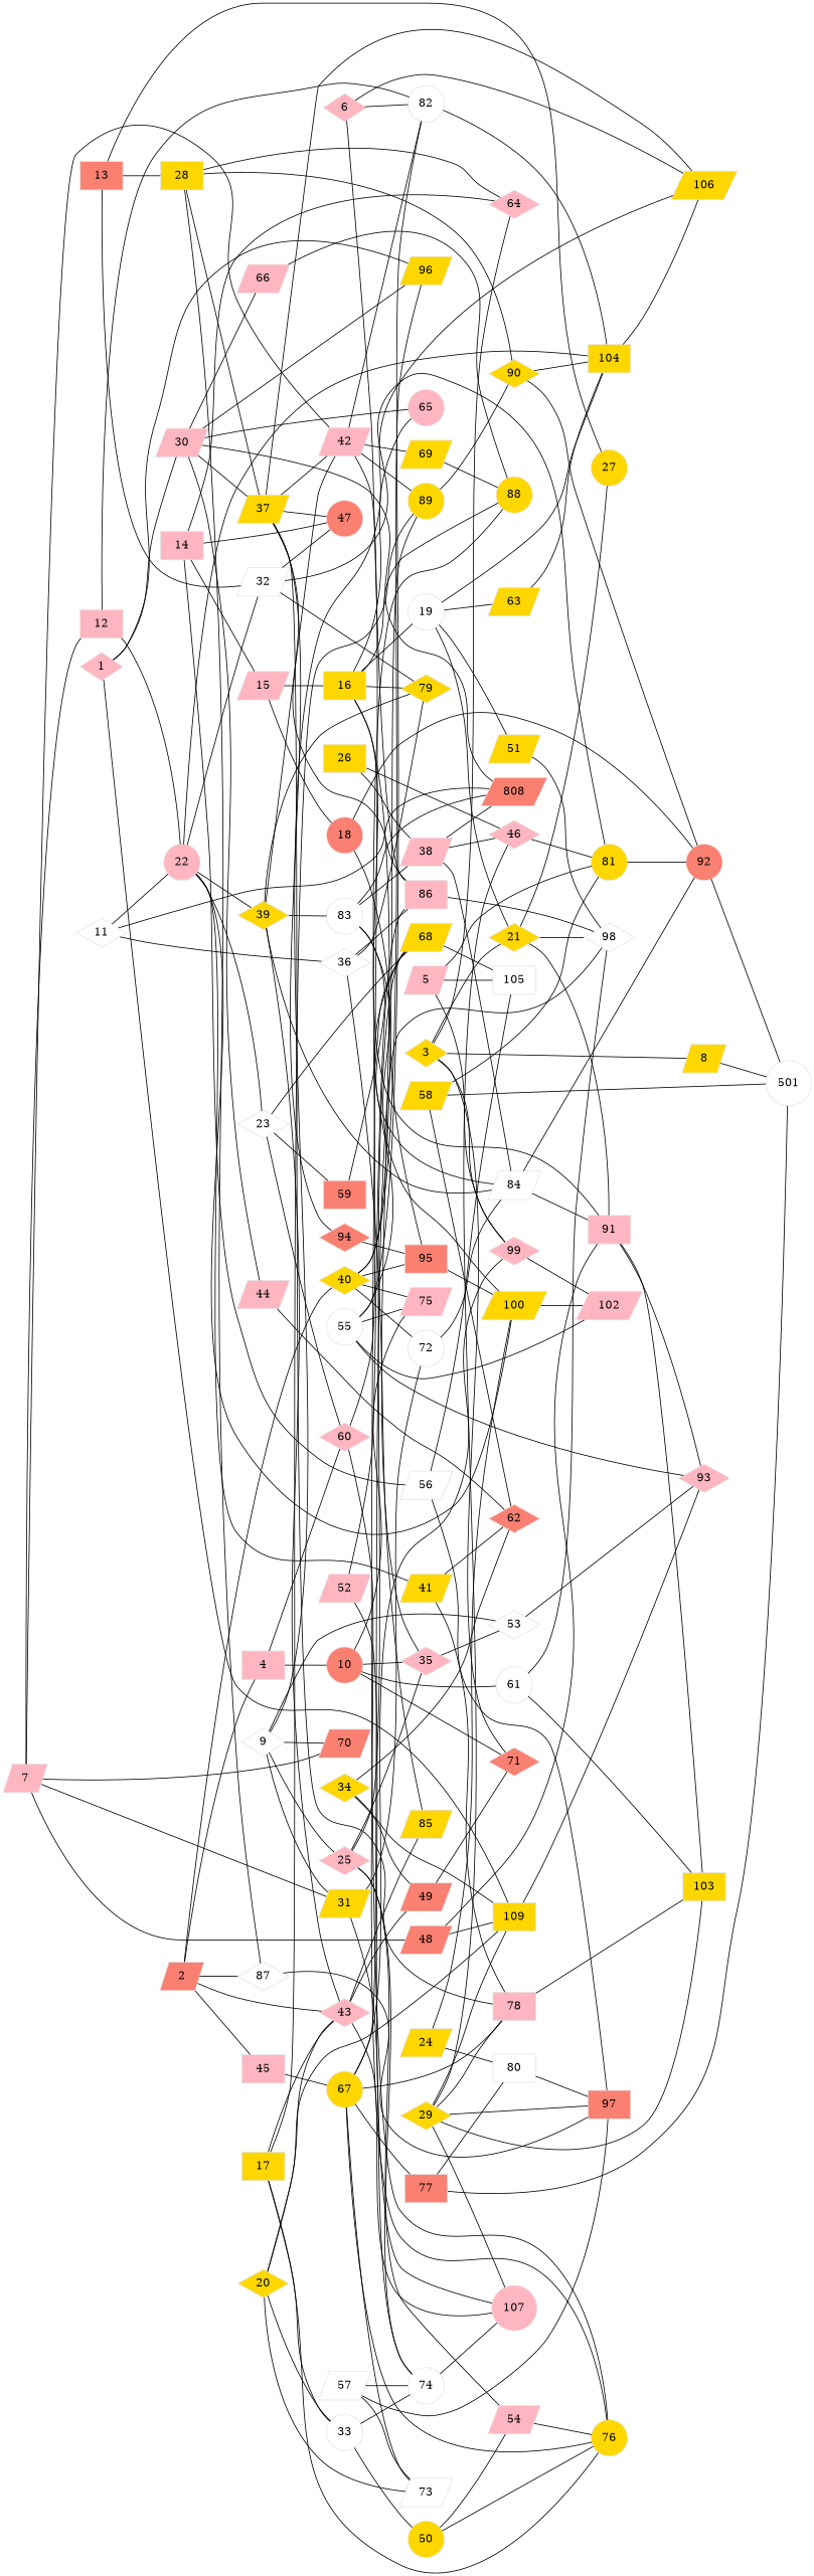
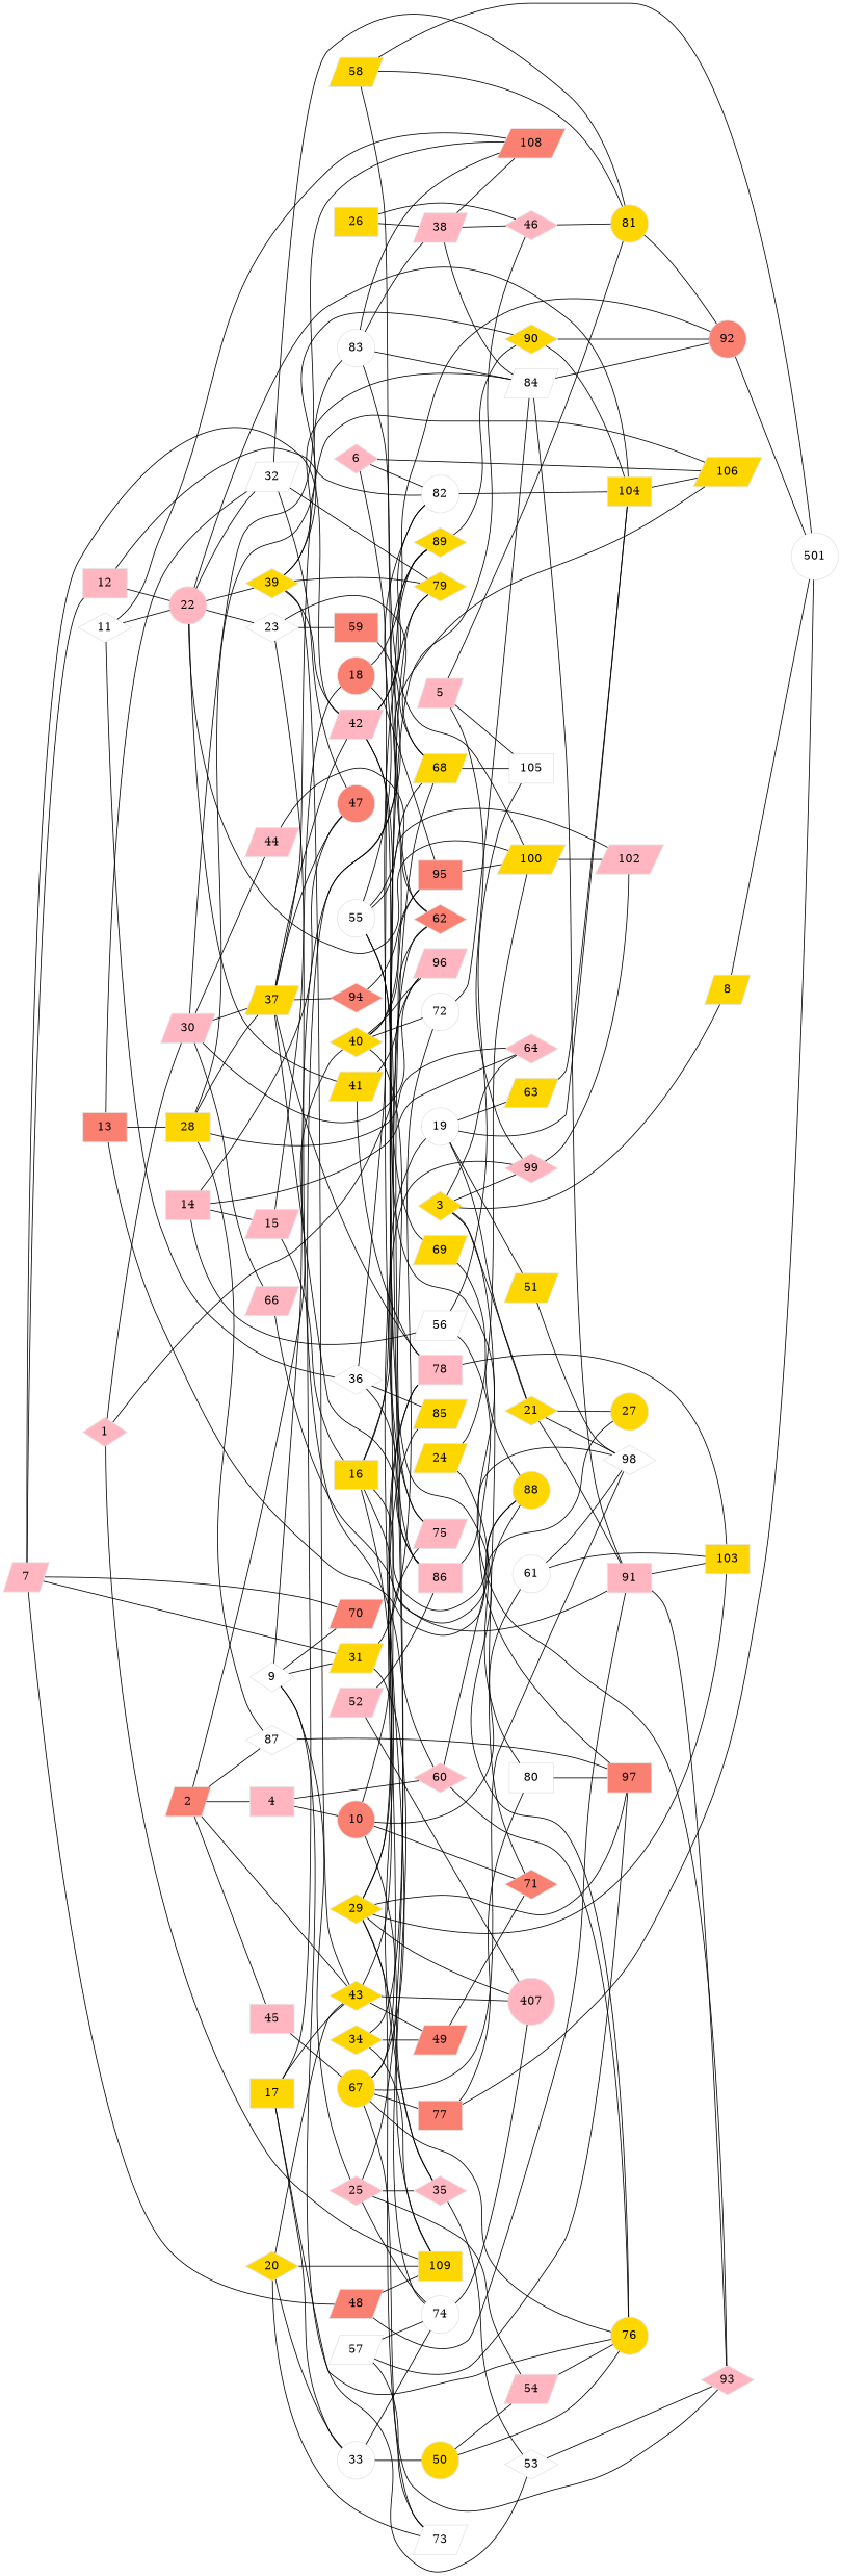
  graph {
    rankdir=LR
    node [color=gray90 fillcolor=gold shape=parallelogram style=filled]
    1 [fillcolor=lightpink shape=diamond]
    30 [fillcolor=lightpink]
-   96
+   96 [fillcolor=lightpink]
    109 [shape=box]
-   108 [fillcolor=salmon label=808]
-   65 [fillcolor=lightpink shape=circle]
+   108 [fillcolor=salmon]
    37
    44 [fillcolor=lightpink]
    66 [fillcolor=lightpink]
    2 [fillcolor=salmon]
    4 [fillcolor=lightpink shape=box]
    40 [shape=diamond]
-   43 [fillcolor=lightpink shape=diamond]
+   43 [shape=diamond]
    45 [fillcolor=lightpink shape=box]
    87 [fillcolor=white shape=diamond]
    10 [fillcolor=salmon shape=circle]
    60 [fillcolor=lightpink shape=diamond]
    75 [fillcolor=lightpink]
-   89 [shape=circle]
+   89 [shape=diamond]
    95 [fillcolor=salmon shape=box]
    72 [fillcolor=white shape=circle]
-   107 [fillcolor=lightpink shape=circle]
+   107 [fillcolor=lightpink shape=circle label=407]
    49 [fillcolor=salmon]
    85
    67 [shape=circle]
    97 [fillcolor=salmon shape=box]
    3 [shape=diamond]
    8
    21 [shape=diamond]
    64 [fillcolor=lightpink shape=diamond]
    71 [fillcolor=salmon shape=diamond]
    99 [fillcolor=lightpink shape=diamond]
    n33 [fillcolor=white label=501 shape=circle]
    27 [shape=circle]
    91 [fillcolor=lightpink shape=box]
    98 [fillcolor=white shape=diamond]
    102 [fillcolor=lightpink]
    35 [fillcolor=lightpink shape=diamond]
    61 [fillcolor=white shape=circle]
    88 [shape=circle]
    76 [shape=circle]
    5 [fillcolor=lightpink]
    81 [shape=circle]
    105 [fillcolor=white shape=box]
    92 [fillcolor=salmon shape=circle]
    6 [fillcolor=lightpink shape=diamond]
    82 [fillcolor=white shape=circle]
    86 [fillcolor=lightpink shape=box]
    106
    104 [shape=box]
    7 [fillcolor=lightpink]
    12 [fillcolor=lightpink shape=box]
    31
    42 [fillcolor=lightpink]
    48 [fillcolor=salmon]
    70 [fillcolor=salmon]
    22 [fillcolor=lightpink shape=circle]
    74 [fillcolor=white shape=circle]
    69
    38 [fillcolor=lightpink]
    46 [fillcolor=lightpink shape=diamond]
    84 [fillcolor=white]
    9 [fillcolor=white shape=diamond]
    25 [fillcolor=lightpink shape=diamond]
    53 [fillcolor=white shape=diamond]
    68
    54 [fillcolor=lightpink]
    93 [fillcolor=lightpink shape=diamond]
    103 [shape=box]
    11 [fillcolor=white shape=diamond]
    36 [fillcolor=white shape=diamond]
    32 [fillcolor=white]
    23 [fillcolor=white shape=diamond]
    39 [shape=diamond]
    41
    100
    79 [shape=diamond]
    13 [fillcolor=salmon shape=box]
    28 [shape=box]
    90 [shape=diamond]
    47 [fillcolor=salmon shape=circle]
    14 [fillcolor=lightpink shape=box]
    15 [fillcolor=lightpink]
    56 [fillcolor=white]
    16 [shape=box]
    18 [fillcolor=salmon shape=circle]
    19 [fillcolor=white shape=circle]
    51
    63
    17 [shape=box]
    33 [fillcolor=white shape=circle]
    50 [shape=circle]
    20 [shape=diamond]
    73 [fillcolor=white]
    59 [fillcolor=salmon shape=box]
    83 [fillcolor=white shape=circle]
    78 [fillcolor=lightpink shape=box]
    62 [fillcolor=salmon shape=diamond]
    24
    80 [fillcolor=white shape=box]
    26 [shape=box]
    94 [fillcolor=salmon shape=diamond]
    29 [shape=diamond]
    34 [shape=diamond]
    77 [fillcolor=salmon shape=box]
    52 [fillcolor=lightpink]
    55 [fillcolor=white shape=circle]
    57 [fillcolor=white]
    58
    1 -- 30
    1 -- 96
    1 -- 109
    30 -- 96
    30 -- 108
-   30 -- 65
    30 -- 37
    30 -- 44
    30 -- 66
    37 -- 86
    37 -- 106
    37 -- 42
    37 -- 47
    37 -- 78
    37 -- 94
    44 -- 62
    66 -- 88
    2 -- 4
    2 -- 40
    2 -- 43
    2 -- 45
    2 -- 87
    4 -- 10
    4 -- 60
    40 -- 96
    40 -- 75
    40 -- 89
    40 -- 95
    40 -- 72
    43 -- 107
    43 -- 49
    43 -- 85
    45 -- 67
    87 -- 97
    10 -- 75
    10 -- 71
    10 -- 35
    10 -- 61
    60 -- 88
    60 -- 76
    89 -- 90
    95 -- 100
    72 -- 84
    49 -- 71
    67 -- 99
    67 -- 98
    67 -- 76
    67 -- 73
    67 -- 78
    67 -- 77
    3 -- 8
    3 -- 21
    3 -- 64
    3 -- 71
    3 -- 99
    8 -- n33
    21 -- 27
    21 -- 91
    21 -- 98
    99 -- 102
    91 -- 93
    91 -- 103
    35 -- 53
    61 -- 98
    61 -- 103
    5 -- 99
    5 -- 81
    5 -- 105
    81 -- 92
    92 -- n33
    6 -- 82
    6 -- 86
    6 -- 106
    82 -- 104
    86 -- 98
    104 -- 106
    7 -- 12
    7 -- 31
    7 -- 42
    7 -- 48
    7 -- 70
    12 -- 82
    12 -- 22
    31 -- 72
    31 -- 74
    42 -- 89
    42 -- 76
    42 -- 82
    42 -- 69
    48 -- 109
    48 -- 91
    22 -- 104
    22 -- 32
    22 -- 23
    22 -- 39
    22 -- 41
    22 -- 100
    74 -- 107
    69 -- 88
    38 -- 108
    38 -- 46
    38 -- 84
    46 -- 81
    84 -- 91
    84 -- 92
    9 -- 106
    9 -- 31
    9 -- 70
    9 -- 25
    9 -- 53
    25 -- 35
    25 -- 74
    25 -- 68
    25 -- 54
    53 -- 93
    68 -- 105
    54 -- 76
    11 -- 108
    11 -- 22
    11 -- 36
    36 -- 85
    36 -- 86
    36 -- 79
    32 -- 81
    32 -- 79
    32 -- 47
    23 -- 60
    23 -- 68
    23 -- 59
    39 -- 43
    39 -- 42
    39 -- 84
    39 -- 79
    39 -- 83
    41 -- 78
    41 -- 62
    100 -- 102
    13 -- 27
    13 -- 32
    13 -- 28
    28 -- 37
    28 -- 87
    28 -- 64
    28 -- 90
    90 -- 92
    90 -- 104
    14 -- 64
    14 -- 47
    14 -- 15
    14 -- 56
    15 -- 16
    15 -- 18
    56 -- 97
    56 -- 105
-   16 -- 65
    16 -- 91
    16 -- 35
    16 -- 88
    16 -- 79
    16 -- 19
    18 -- 95
    18 -- 92
    19 -- 21
    19 -- 104
    19 -- 51
    19 -- 63
    51 -- 98
    63 -- 104
    17 -- 43
    17 -- 89
    17 -- 76
    17 -- 33
    33 -- 74
    33 -- 50
    50 -- 76
    50 -- 54
    20 -- 109
    20 -- 43
    20 -- 33
    20 -- 73
    59 -- 68
    83 -- 108
    83 -- 38
    83 -- 84
    83 -- 100
    78 -- 103
    24 -- 100
    24 -- 80
    80 -- 97
    26 -- 38
    26 -- 46
    94 -- 95
    29 -- 109
    29 -- 107
    29 -- 97
    29 -- 46
-   109 -- 93
+   29 -- 93
    29 -- 103
    29 -- 78
    34 -- 109
    34 -- 49
    34 -- 62
    77 -- n33
    77 -- 80
    52 -- 107
    52 -- 86
    55 -- 75
    55 -- 102
    55 -- 82
    55 -- 68
    55 -- 93
    57 -- 97
    57 -- 74
    57 -- 73
    58 -- n33
    58 -- 81
    58 -- 62
  }
